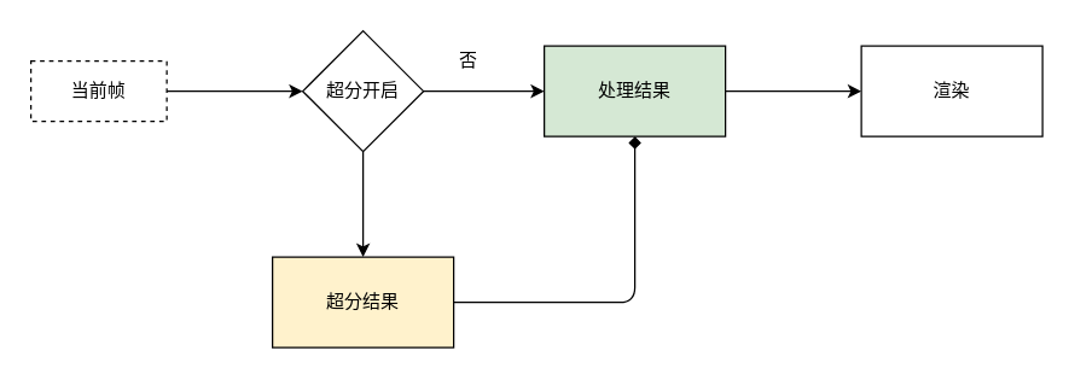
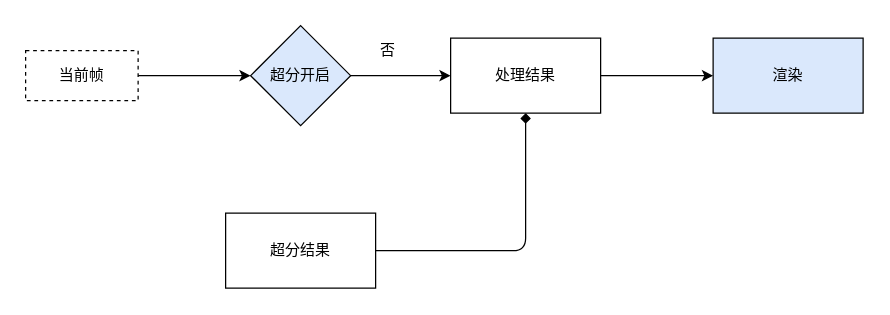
  <mxCell id="0" />
  <mxCell id="1" parent="0" />
  <mxCell id="2" value="" style="edgeStyle=orthogonalEdgeStyle;rounded=0;orthogonalLoop=1;jettySize=auto;html=1;" parent="1" source="3" target="5" edge="1"><mxGeometry relative="1" as="geometry" /></mxCell>
  <mxCell id="3" value="当前帧" style="rounded=0;whiteSpace=wrap;html=1;dashed=1;" parent="1" vertex="1"><mxGeometry x="20" y="40" width="90" height="40" as="geometry" /></mxCell>
- <mxCell id="4" value="" style="edgeStyle=orthogonalEdgeStyle;rounded=0;orthogonalLoop=1;jettySize=auto;html=1;" parent="1" source="5" target="9" edge="1"><mxGeometry relative="1" as="geometry" /></mxCell>
- <mxCell id="5" value="超分开启" style="rhombus;whiteSpace=wrap;html=1;" parent="1" vertex="1"><mxGeometry x="200" y="20" width="80" height="80" as="geometry" /></mxCell>
+ <mxCell id="5" value="超分开启" style="rhombus;whiteSpace=wrap;html=1;fillColor=#dae8fc;" parent="1" vertex="1"><mxGeometry x="200" y="20" width="80" height="80" as="geometry" /></mxCell>
  <mxCell id="6" value="" style="edgeStyle=orthogonalEdgeStyle;rounded=0;orthogonalLoop=1;jettySize=auto;html=1;" parent="1" source="7" target="8" edge="1"><mxGeometry relative="1" as="geometry" /></mxCell>
- <mxCell id="7" value="处理结果" style="rounded=0;whiteSpace=wrap;html=1;fillColor=#d5e8d4;" parent="1" vertex="1"><mxGeometry x="360" y="30" width="120" height="60" as="geometry" /></mxCell>
- <mxCell id="8" value="渲染" style="rounded=0;whiteSpace=wrap;html=1;" parent="1" vertex="1"><mxGeometry x="570" y="30" width="120" height="60" as="geometry" /></mxCell>
- <mxCell id="9" value="超分结果" style="rounded=0;whiteSpace=wrap;html=1;fillColor=#fff2cc;" parent="1" vertex="1"><mxGeometry x="180" y="170" width="120" height="60" as="geometry" /></mxCell>
+ <mxCell id="7" value="处理结果" style="rounded=0;whiteSpace=wrap;html=1;" parent="1" vertex="1"><mxGeometry x="360" y="30" width="120" height="60" as="geometry" /></mxCell>
+ <mxCell id="8" value="渲染" style="rounded=0;whiteSpace=wrap;html=1;fillColor=#dae8fc;" parent="1" vertex="1"><mxGeometry x="570" y="30" width="120" height="60" as="geometry" /></mxCell>
+ <mxCell id="9" value="超分结果" style="rounded=0;whiteSpace=wrap;html=1;" parent="1" vertex="1"><mxGeometry x="180" y="170" width="120" height="60" as="geometry" /></mxCell>
  <mxCell id="10" value="" style="endArrow=classic;html=1;entryX=0;entryY=0.5;entryDx=0;entryDy=0;" parent="1" target="7" edge="1"><mxGeometry width="50" height="50" relative="1" as="geometry"><mxPoint x="280" y="60" as="sourcePoint" /><mxPoint x="330" y="10" as="targetPoint" /></mxGeometry></mxCell>
  <mxCell id="11" value="否" style="text;html=1;strokeColor=none;fillColor=none;align=center;verticalAlign=middle;whiteSpace=wrap;rounded=0;" parent="1" vertex="1"><mxGeometry x="290" y="30" width="40" height="20" as="geometry" /></mxCell>
  <mxCell id="12" value="" style="endArrow=diamond;html=1;exitX=1;exitY=0.5;exitDx=0;exitDy=0;entryX=0.5;entryY=1;entryDx=0;entryDy=0;" parent="1" source="9" target="7" edge="1"><mxGeometry width="50" height="50" relative="1" as="geometry"><mxPoint x="310" y="230" as="sourcePoint" /><mxPoint x="360" y="180" as="targetPoint" /><Array as="points"><mxPoint x="420" y="200" /></Array></mxGeometry></mxCell>
